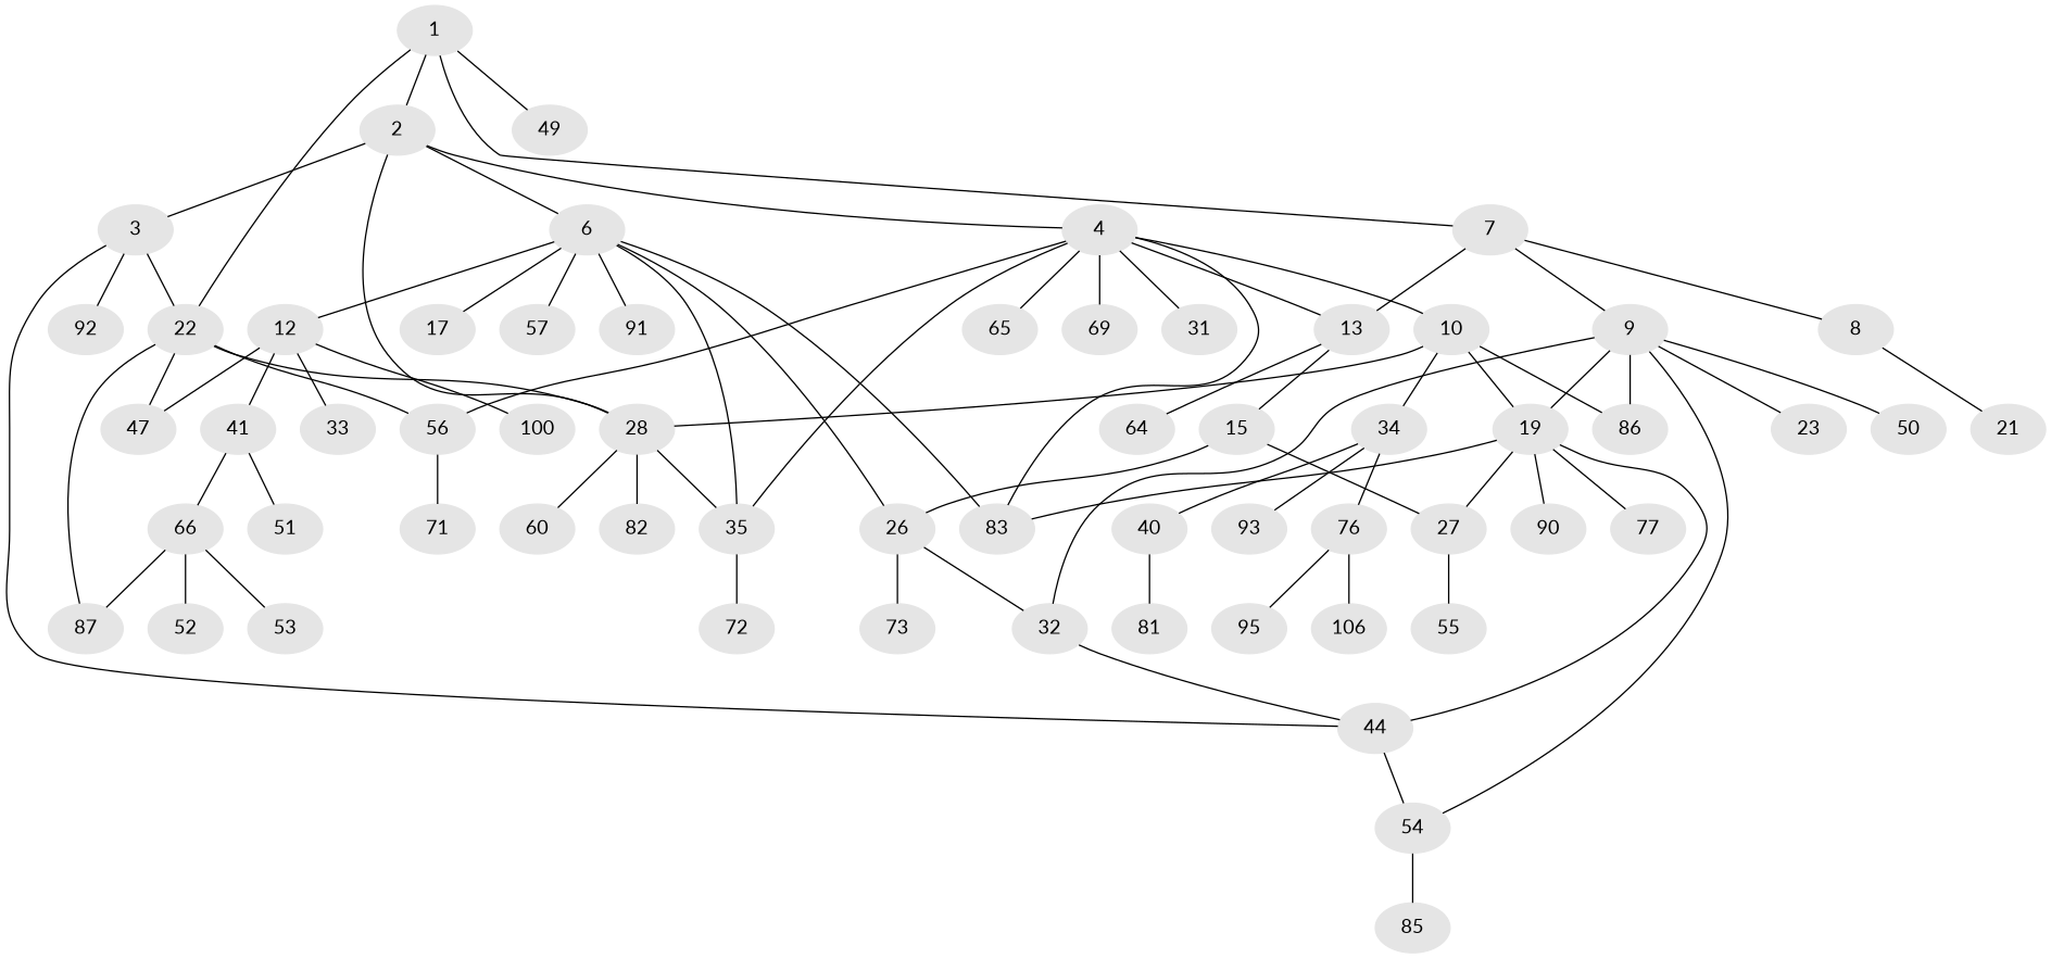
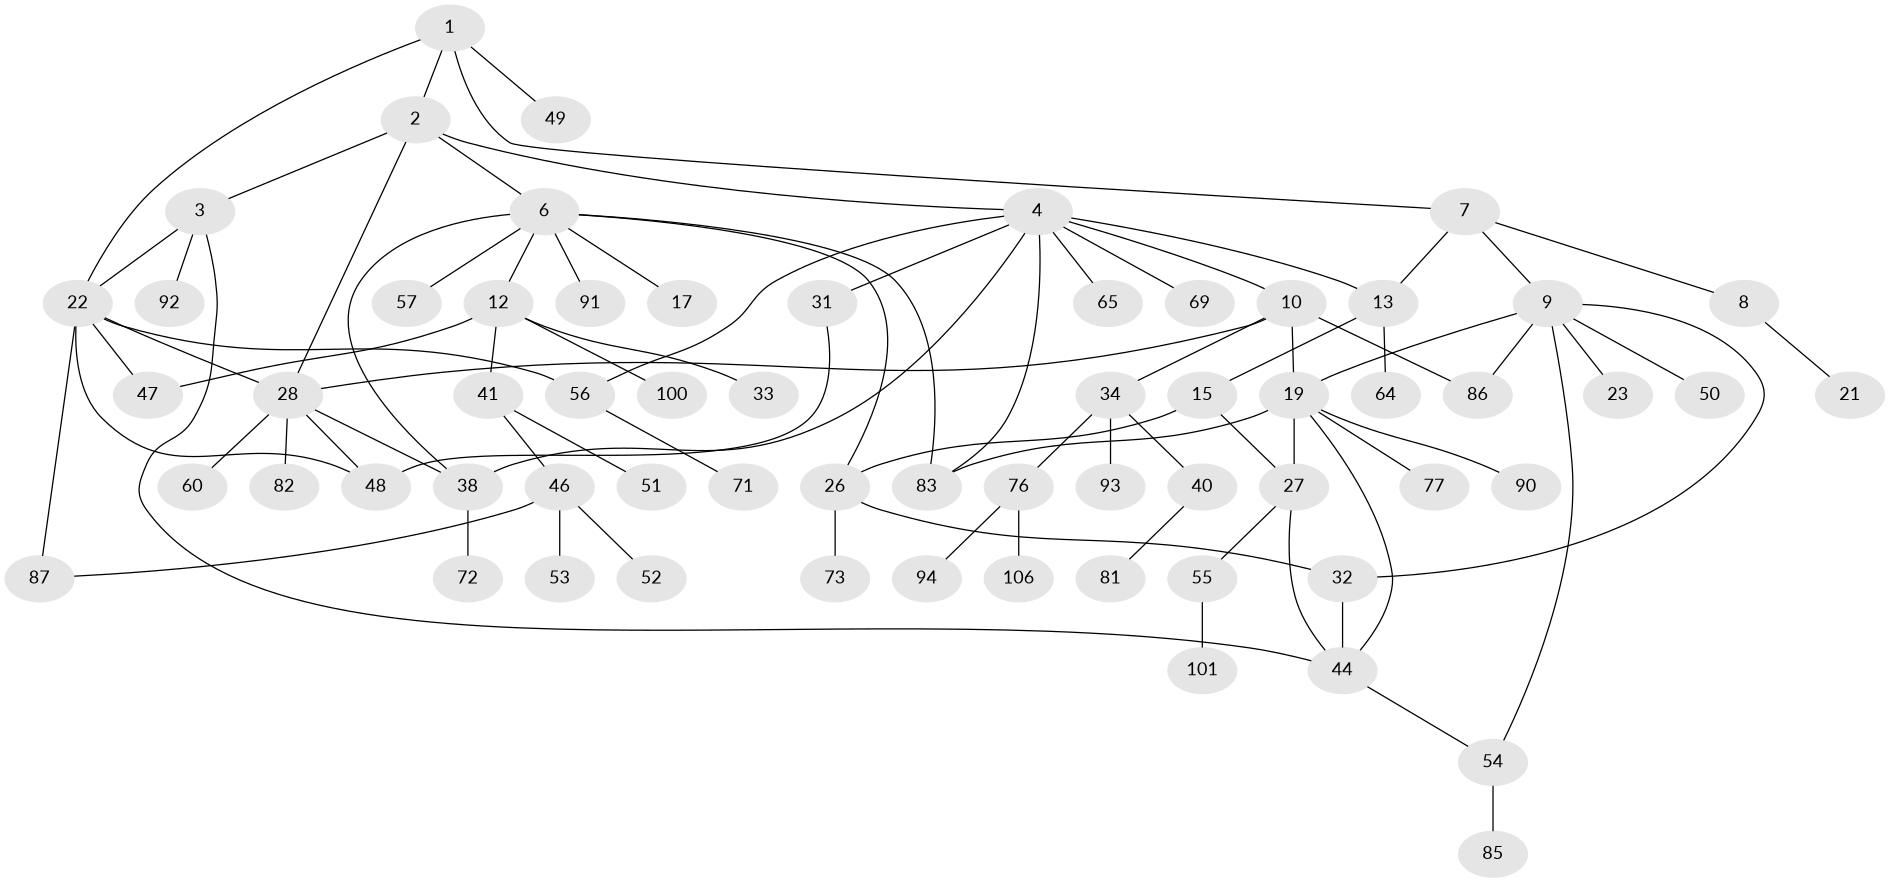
  graph {
    fontname=Lato
    node [color=gray90 fontname=Lato style=filled]
    edge [fontname=Lato]
    1
    2
    7
    22 [super="+68+58"]
    49
    3 [super="+36"]
    4 [super="+5"]
    6 [super="+11+18"]
    28 [super="+104+39+37"]
    13
    8
    9 [super="+14+24"]
    56 [super="+62"]
    47
+   48
    87 [super="+103"]
    n17 [label=44 super="+70"]
    92
    10 [super="+16+30"]
    31 [super="+98"]
-   38 [super="+51+78" label=35]
+   38 [super="+51+78"]
    65
    69
    83 [super="+89"]
    12
    17 [super="+35"]
    26 [super="+44"]
    57
    91
    60 [super="+99"]
    82
    54 [super="+67"]
    19 [super="+25+66+84"]
    86
    34 [super="+63"]
    15
    64
    72
    71
    33
    41
    100
    32 [super="+96+61+74"]
    73 [super="+105"]
    21
    23
    50
    27 [super="+43"]
    77 [super="+79"]
    90
    85
    40
    76
    93
-   46 [label=66]
+   46
    n56 [label=51]
    55
+   101
    81
-   94 [label=95]
+   94
    106
    52
    53
    1 -- 2
    1 -- 7
    1 -- 22
    1 -- 49
    2 -- 3
    2 -- 4
    2 -- 6
    2 -- 28
    7 -- 13
    7 -- 8
    7 -- 9
    22 -- 28
    22 -- 56
    22 -- 47
+   22 -- 48
    22 -- 87
    3 -- 22
    3 -- n17
    3 -- 92
    4 -- 13
    4 -- 56
    4 -- 10
    4 -- 31
    4 -- 38
    4 -- 65
    4 -- 69
    4 -- 83
    6 -- 38
    6 -- 83
    6 -- 12
    6 -- 17
    6 -- 26
    6 -- 57
    6 -- 91
+   28 -- 48
    28 -- 38
    28 -- 60
    28 -- 82
    13 -- 15
    13 -- 64
    8 -- 21
    9 -- 54
    9 -- 19
    9 -- 86
    9 -- 32
    9 -- 23
    9 -- 50
    56 -- 71
    n17 -- 54
    10 -- 28
    10 -- 19
    10 -- 86
    10 -- 34
+   31 -- 48
    38 -- 72
    12 -- 47
    12 -- 33
    12 -- 41
    12 -- 100
    26 -- 32
    26 -- 73
    54 -- 85
    19 -- n17
    19 -- 83
    19 -- 27
    19 -- 77
    19 -- 90
    34 -- 40
    34 -- 76
    34 -- 93
    15 -- 26
    15 -- 27
    41 -- 46
    41 -- n56
    32 -- n17
+   27 -- n17
    27 -- 55
    40 -- 81
    76 -- 94
    76 -- 106
    46 -- 87
    46 -- 52
    46 -- 53
+   55 -- 101
  }
